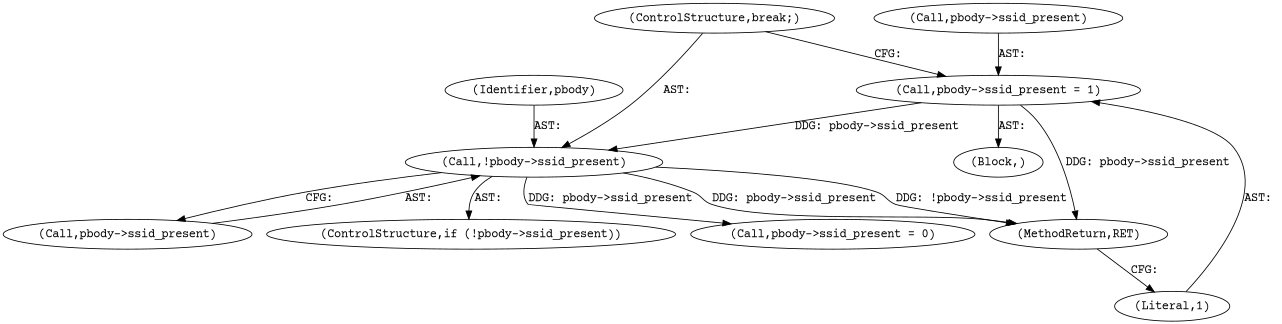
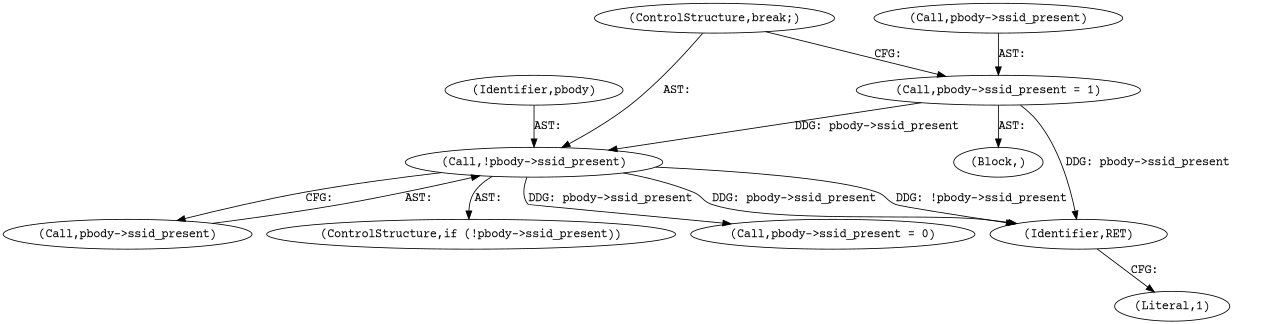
  digraph {
    fontname="Courier Prime"
    node [fontname="Courier Prime"]
    edge [fontname="Courier Prime"]
    n1 [label="(Call,pbody->ssid_present = 1)"]
    n2 [label="(Call,!pbody->ssid_present)"]
-   n3 [label="(MethodReturn,RET)"]
+   n3 [label="(Identifier,RET)"]
    n4 [label="(Block,)"]
    n5 [label="(Call,pbody->ssid_present)"]
    n6 [label="(ControlStructure,if (!pbody->ssid_present))"]
    n7 [label="(Call,pbody->ssid_present = 0)"]
    n8 [label="(Literal,1)"]
    n9 [label="(Call,pbody->ssid_present)"]
    n10 [label="(Identifier,pbody)"]
    n11 [label="(ControlStructure,break;)"]
    n1 -> n2 [label="DDG: pbody->ssid_present"]
    n1 -> n3 [label="DDG: pbody->ssid_present"]
    n1 -> n4 [label="AST: "]
    n2 -> n3 [label="DDG: pbody->ssid_present"]
    n2 -> n3 [label="DDG: !pbody->ssid_present"]
    n2 -> n5 [label="CFG: "]
    n2 -> n6 [label="AST: "]
    n2 -> n7 [label="DDG: pbody->ssid_present"]
    n3 -> n8 [label="CFG: "]
    n5 -> n2 [label="AST: "]
-   n8 -> n1 [label="AST: "]
    n9 -> n1 [label="AST: "]
    n10 -> n2 [label="AST: "]
    n11 -> n1 [label="CFG: "]
    n11 -> n2 [label="AST: "]
  }
